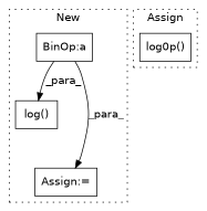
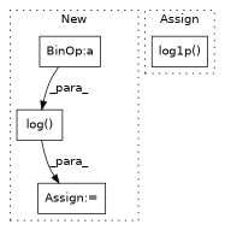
  digraph {
    fontname="DejaVu Sans"
    node [a=75 fontname="DejaVu Sans" l=3 shape=box]
    edge [fontname="DejaVu Sans"]
    n1 [l="10,1" label="log()" s="3210,3233"]
    n2 [a=82 label="BinOp:a" s=3223]
    n3 [a=68 label="Assign:=" s=3144]
-   n4 [l="12,1" label="log0p()" s="3306,3339"]
+   n4 [l="12,1" label="log1p()" s="3306,3339"]
    subgraph cluster_1 {
      label=New
      style=dotted
      n1
      n2
      n3
    }
    subgraph cluster_2 {
      label=Assign
      style=dotted
      n4
    }
-   n2 -> n3 [label=_para_]
+   n1 -> n3 [label=_para_]
    n2 -> n1 [label=_para_]
  }
